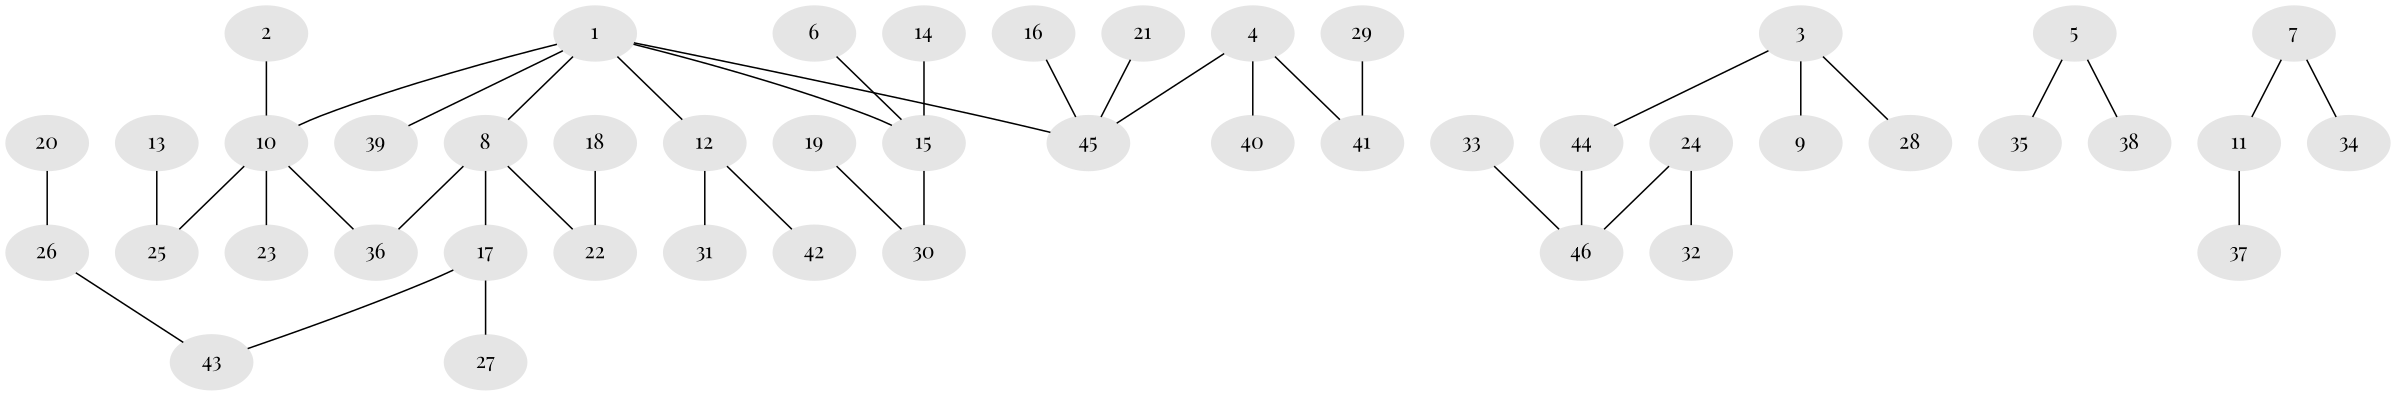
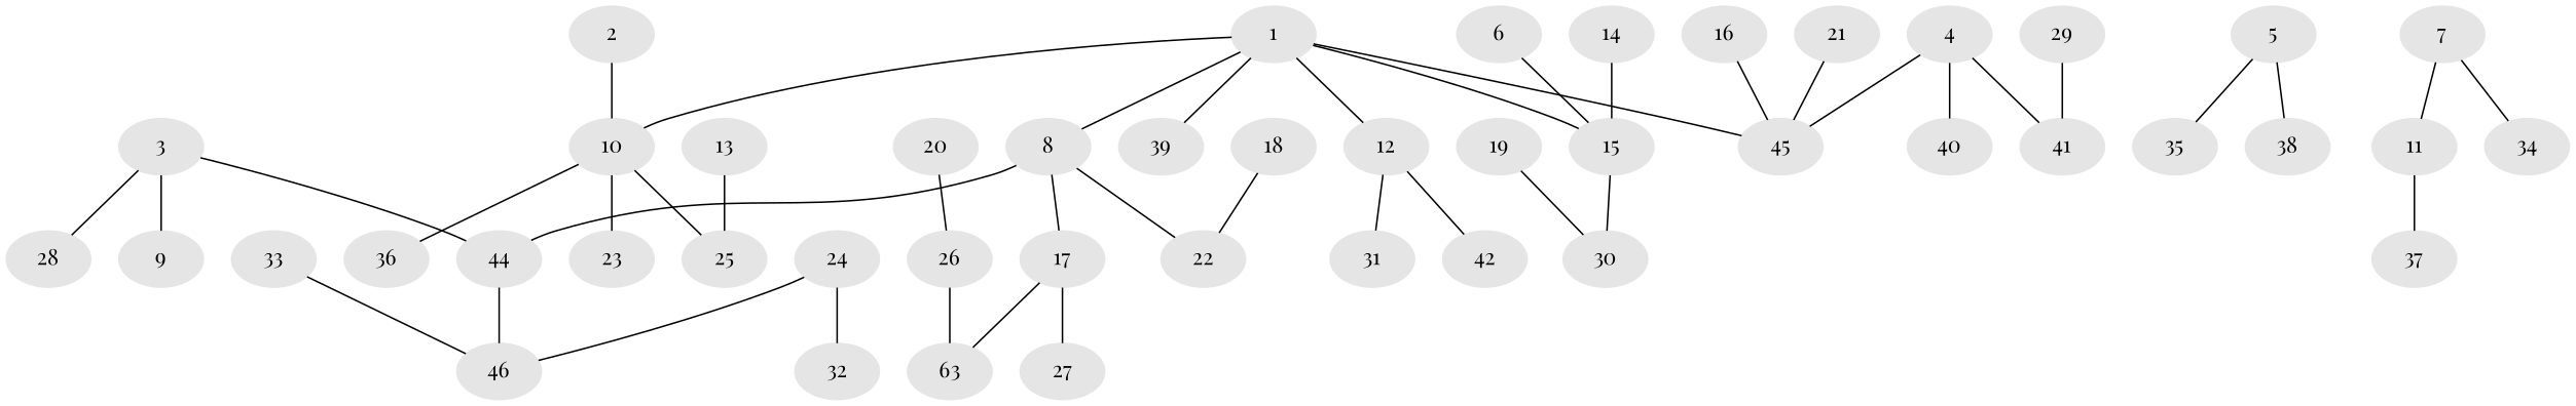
  graph {
    fontname="Playfair Display"
    node [color=gray90 fontname="Playfair Display" style=filled]
    edge [fontname="Playfair Display" weight=1.0]
    1
    8
    10
    12
    15
    39
    45
    44
    17
    22
    23
    25
    36
    31
    42
    30
    2
    3
    9
    28
    46
    4
    40
    41
    5
    35
    38
    16
    6
    7
    11
    34
    37
    27
-   43
+   43 [label=63]
    13
    14
    18
    19
    20
    26
    21
    24
    32
    29
    33
    1 -- 8
    1 -- 10
    1 -- 12
    1 -- 15
    1 -- 39
    1 -- 45
-   8 -- 36
+   8 -- 44
    8 -- 17
    8 -- 22
    10 -- 23
    10 -- 25
    10 -- 36
    12 -- 31
    12 -- 42
    15 -- 30
    44 -- 46
    17 -- 27
    17 -- 43
    2 -- 10
    3 -- 44
    3 -- 9
    3 -- 28
    4 -- 45
    4 -- 40
    4 -- 41
    5 -- 35
    5 -- 38
    16 -- 45
    6 -- 15
    7 -- 11
    7 -- 34
    11 -- 37
    13 -- 25
    14 -- 15
    18 -- 22
    19 -- 30
    20 -- 26
    26 -- 43
    21 -- 45
    24 -- 46
    24 -- 32
    29 -- 41
    33 -- 46
  }
